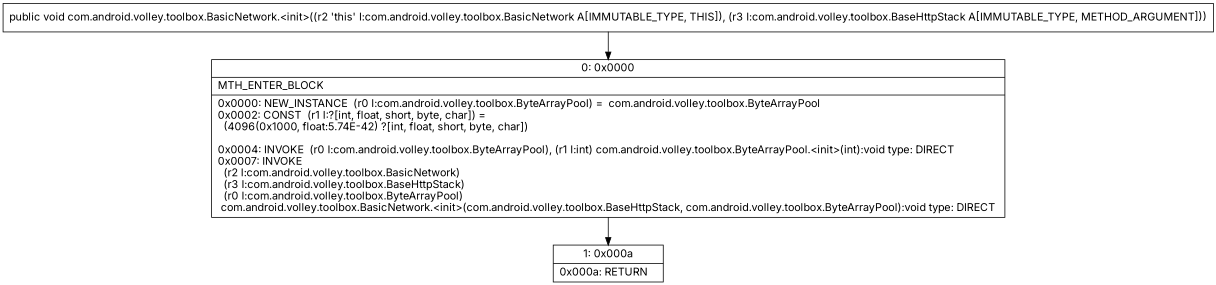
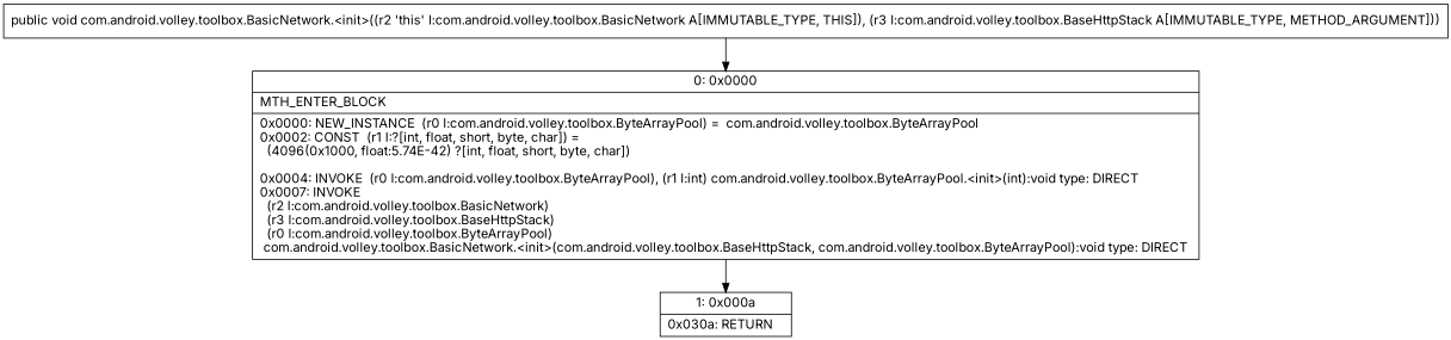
  digraph {
    fontname=Inter
    node [shape=record fontname=Inter]
    edge [fontname=Inter]
    n1 [label="{0\:\ 0x0000|MTH_ENTER_BLOCK\l|0x0000: NEW_INSTANCE  (r0 I:com.android.volley.toolbox.ByteArrayPool) =  com.android.volley.toolbox.ByteArrayPool \l0x0002: CONST  (r1 I:?[int, float, short, byte, char]) = \l  (4096(0x1000, float:5.74E\-42) ?[int, float, short, byte, char])\l \l0x0004: INVOKE  (r0 I:com.android.volley.toolbox.ByteArrayPool), (r1 I:int) com.android.volley.toolbox.ByteArrayPool.\<init\>(int):void type: DIRECT \l0x0007: INVOKE  \l  (r2 I:com.android.volley.toolbox.BasicNetwork)\l  (r3 I:com.android.volley.toolbox.BaseHttpStack)\l  (r0 I:com.android.volley.toolbox.ByteArrayPool)\l com.android.volley.toolbox.BasicNetwork.\<init\>(com.android.volley.toolbox.BaseHttpStack, com.android.volley.toolbox.ByteArrayPool):void type: DIRECT \l}"]
-   n2 [label="{1\:\ 0x000a|0x000a: RETURN   \l}"]
+   n2 [label="{1\:\ 0x000a|0x030a: RETURN   \l}"]
    n3 [label="{public void com.android.volley.toolbox.BasicNetwork.\<init\>((r2 'this' I:com.android.volley.toolbox.BasicNetwork A[IMMUTABLE_TYPE, THIS]), (r3 I:com.android.volley.toolbox.BaseHttpStack A[IMMUTABLE_TYPE, METHOD_ARGUMENT])) }"]
    n1 -> n2
    n3 -> n1
  }
